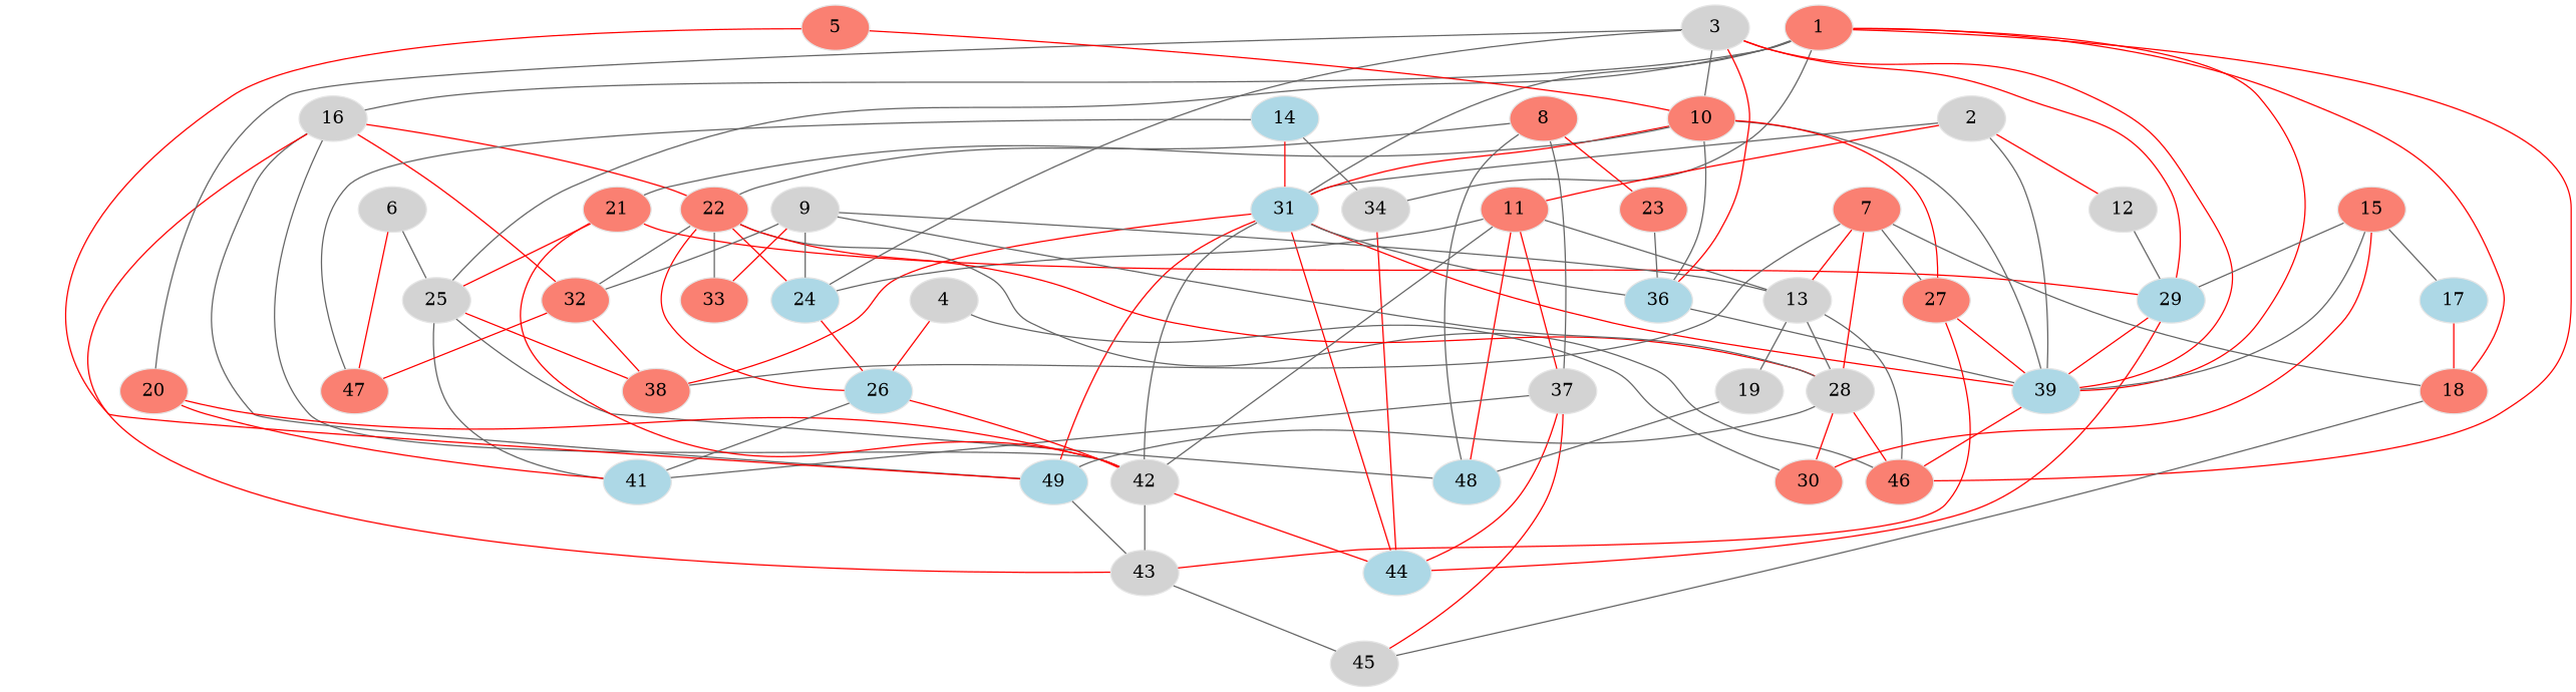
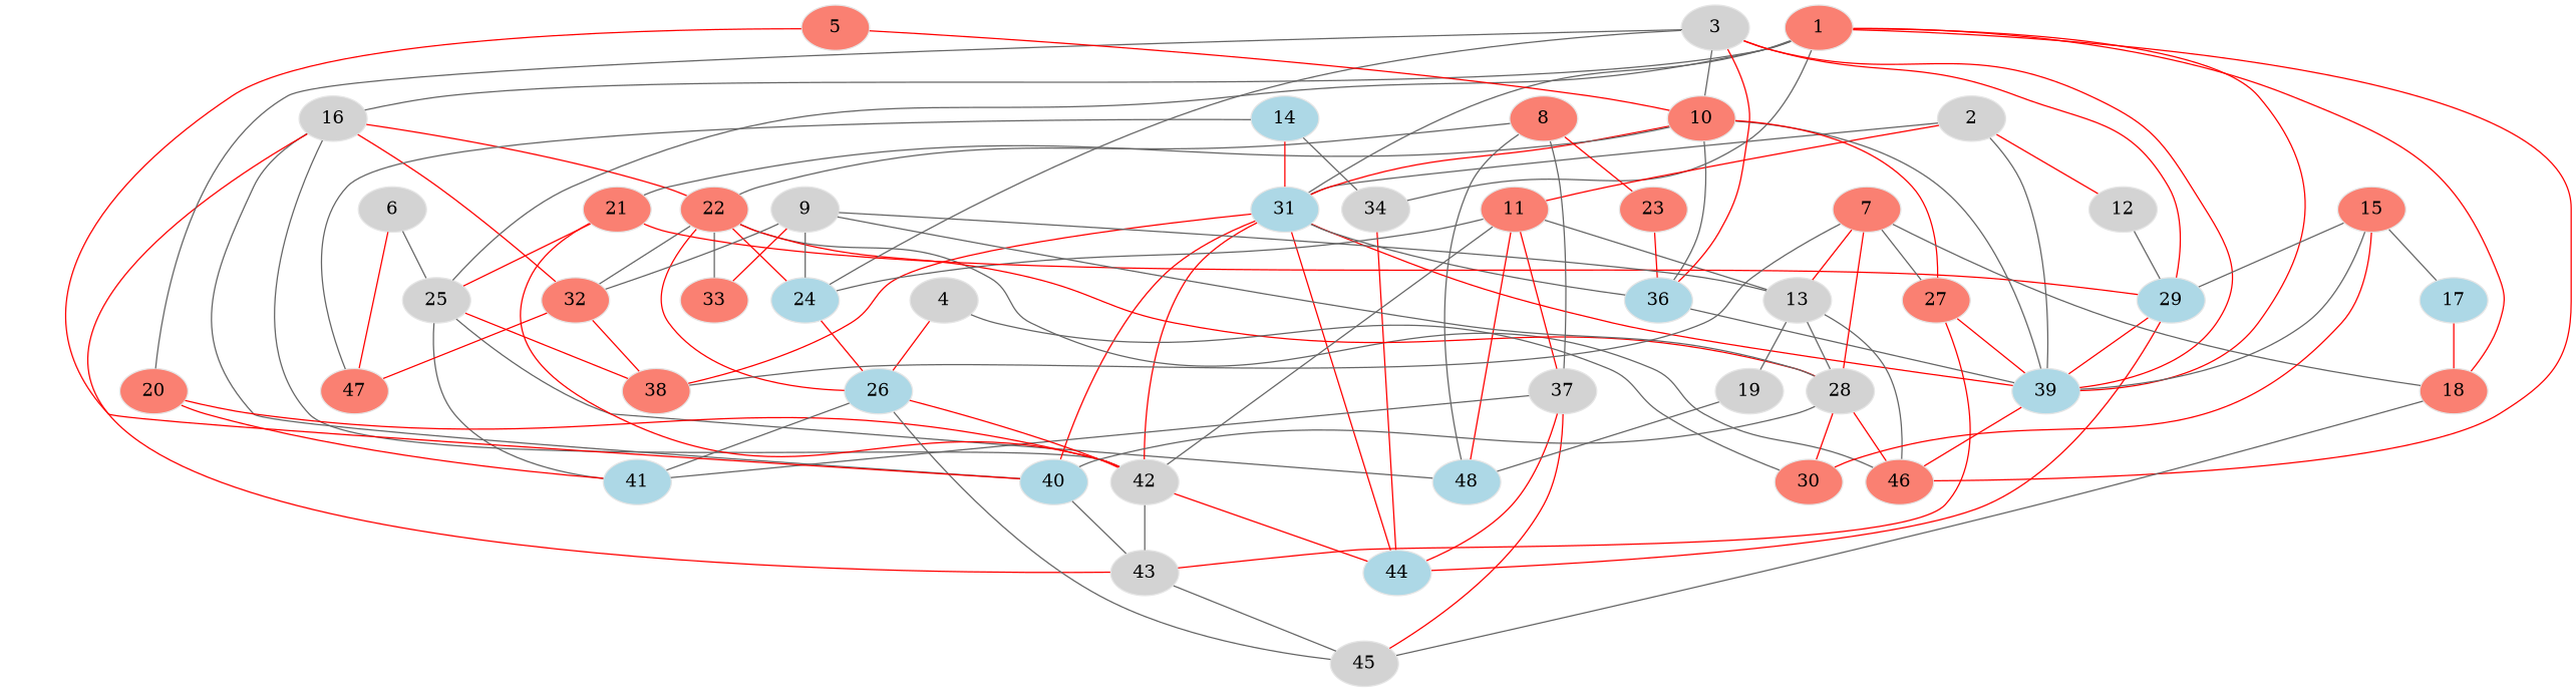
  graph {
    node [color=gray90 fillcolor=salmon style=filled]
    edge [color=red weight=1.0]
    16 [fillcolor=lightgrey]
    1
    18
    25 [fillcolor=lightgrey]
    31 [fillcolor=lightblue]
    34 [fillcolor=lightgrey]
    39 [fillcolor=lightblue]
    46
-   40 [fillcolor=lightblue label=49]
+   40 [fillcolor=lightblue]
    22
    32
    42 [fillcolor=lightgrey]
    43 [fillcolor=lightgrey]
    45 [fillcolor=lightgrey]
    38
    48 [fillcolor=lightblue]
    41 [fillcolor=lightblue]
    36 [fillcolor=lightblue]
    44 [fillcolor=lightblue]
    2 [fillcolor=lightgrey]
    11
    12 [fillcolor=lightgrey]
    24 [fillcolor=lightblue]
    13 [fillcolor=lightgrey]
    37 [fillcolor=lightgrey]
    29 [fillcolor=lightblue]
    3 [fillcolor=lightgrey]
    10
    20
    27
    21
    26 [fillcolor=lightblue]
    4 [fillcolor=lightgrey]
    30
    5
    6 [fillcolor=lightgrey]
    47
    7
    28 [fillcolor=lightgrey]
    19 [fillcolor=lightgrey]
    8
    23
    33
    9 [fillcolor=lightgrey]
    14 [fillcolor=lightblue]
    15
    17 [fillcolor=lightblue]
    16 -- 40 [color=gray40]
    16 -- 22
    16 -- 32
    16 -- 42 [color=gray40]
    16 -- 43
    1 -- 16 [color=gray40]
    1 -- 18
    1 -- 25 [color=gray40]
    1 -- 31 [color=gray40]
    1 -- 34 [color=gray40]
    1 -- 39
    1 -- 46
    18 -- 45 [color=gray40]
    25 -- 38
    25 -- 48 [color=gray40]
    25 -- 41 [color=gray40]
    31 -- 39
    31 -- 40
-   31 -- 42 [color=gray40]
+   31 -- 42
    31 -- 38
    31 -- 36 [color=gray40]
    31 -- 44
    34 -- 44
    39 -- 46
    40 -- 43 [color=gray40]
    22 -- 46 [color=gray40]
    22 -- 32 [color=gray40]
    22 -- 24
    22 -- 26
    22 -- 28
    22 -- 33 [color=gray40]
    32 -- 38
    32 -- 47
    42 -- 43 [color=gray40]
    42 -- 44
    43 -- 45 [color=gray40]
    36 -- 39 [color=gray40]
    2 -- 31 [color=gray40]
    2 -- 39 [color=gray40]
    2 -- 11
    2 -- 12
    11 -- 42 [color=gray40]
    11 -- 48
    11 -- 24 [color=gray40]
    11 -- 13 [color=gray40]
    11 -- 37
    12 -- 29 [color=gray40]
    24 -- 26
    13 -- 46 [color=gray40]
    13 -- 28 [color=gray40]
    13 -- 19 [color=gray40]
    37 -- 45
    37 -- 41 [color=gray40]
    37 -- 44
    29 -- 39
    29 -- 44
    3 -- 39
    3 -- 36
    3 -- 24 [color=gray40]
    3 -- 29
    3 -- 10 [color=gray40]
    3 -- 20 [color=gray40]
    10 -- 31
    10 -- 39 [color=gray40]
    10 -- 36 [color=gray40]
    10 -- 27
    10 -- 21 [color=gray40]
    20 -- 42
    20 -- 41
    27 -- 39
    27 -- 43
    21 -- 25
    21 -- 42
    21 -- 29
    26 -- 42
+   26 -- 45 [color=gray40]
    26 -- 41 [color=gray40]
    4 -- 26
    4 -- 30 [color=gray40]
    5 -- 40
    5 -- 10
    6 -- 25 [color=gray40]
    6 -- 47
    7 -- 18 [color=gray40]
    7 -- 38 [color=gray40]
    7 -- 13
    7 -- 27 [color=gray40]
    7 -- 28 [weight=2.0]
    28 -- 46
    28 -- 40 [color=gray40]
    28 -- 30
    19 -- 48 [color=gray40]
    8 -- 22 [color=gray40]
    8 -- 48 [color=gray40]
    8 -- 37 [color=gray40]
    8 -- 23
-   23 -- 36 [color=gray40]
+   23 -- 36
    9 -- 32 [color=gray40]
    9 -- 24 [color=gray40]
    9 -- 13 [color=gray40]
    9 -- 28 [color=gray40]
    9 -- 33
    14 -- 31
    14 -- 34 [color=gray40]
    14 -- 47 [color=gray40]
    15 -- 39 [color=gray40]
    15 -- 29 [color=gray40]
    15 -- 30
    15 -- 17 [color=gray40]
    17 -- 18
  }
